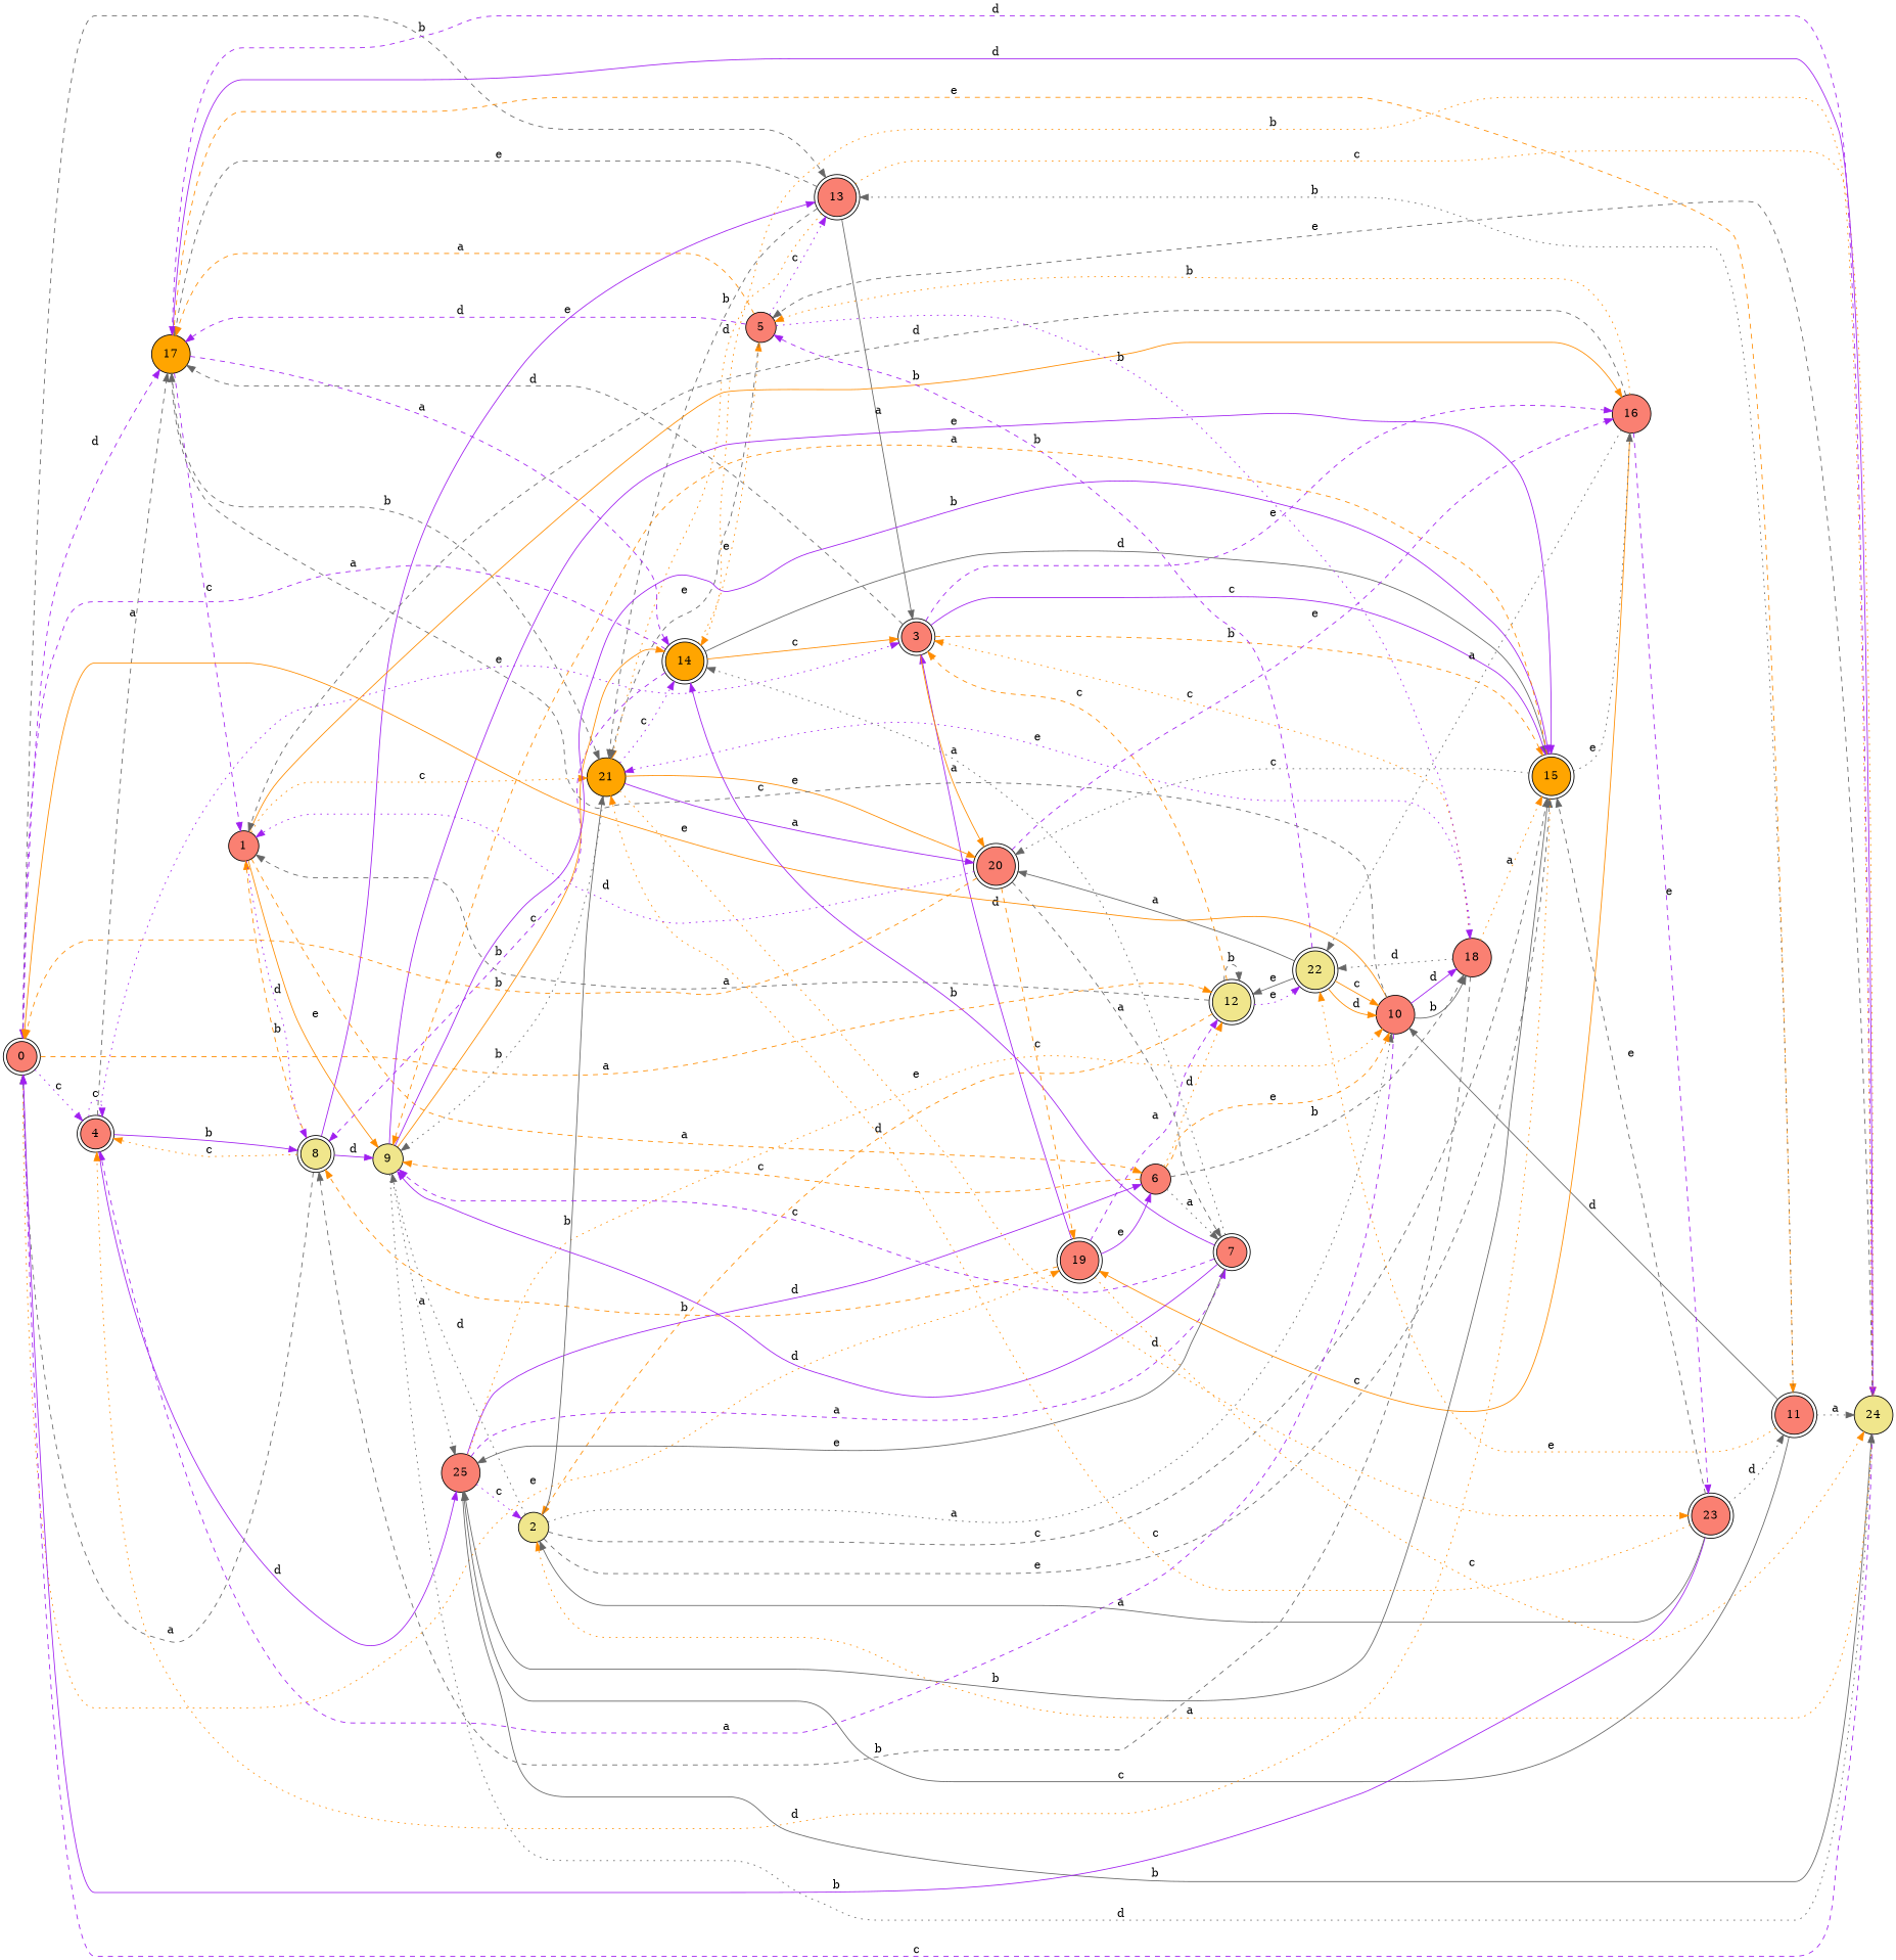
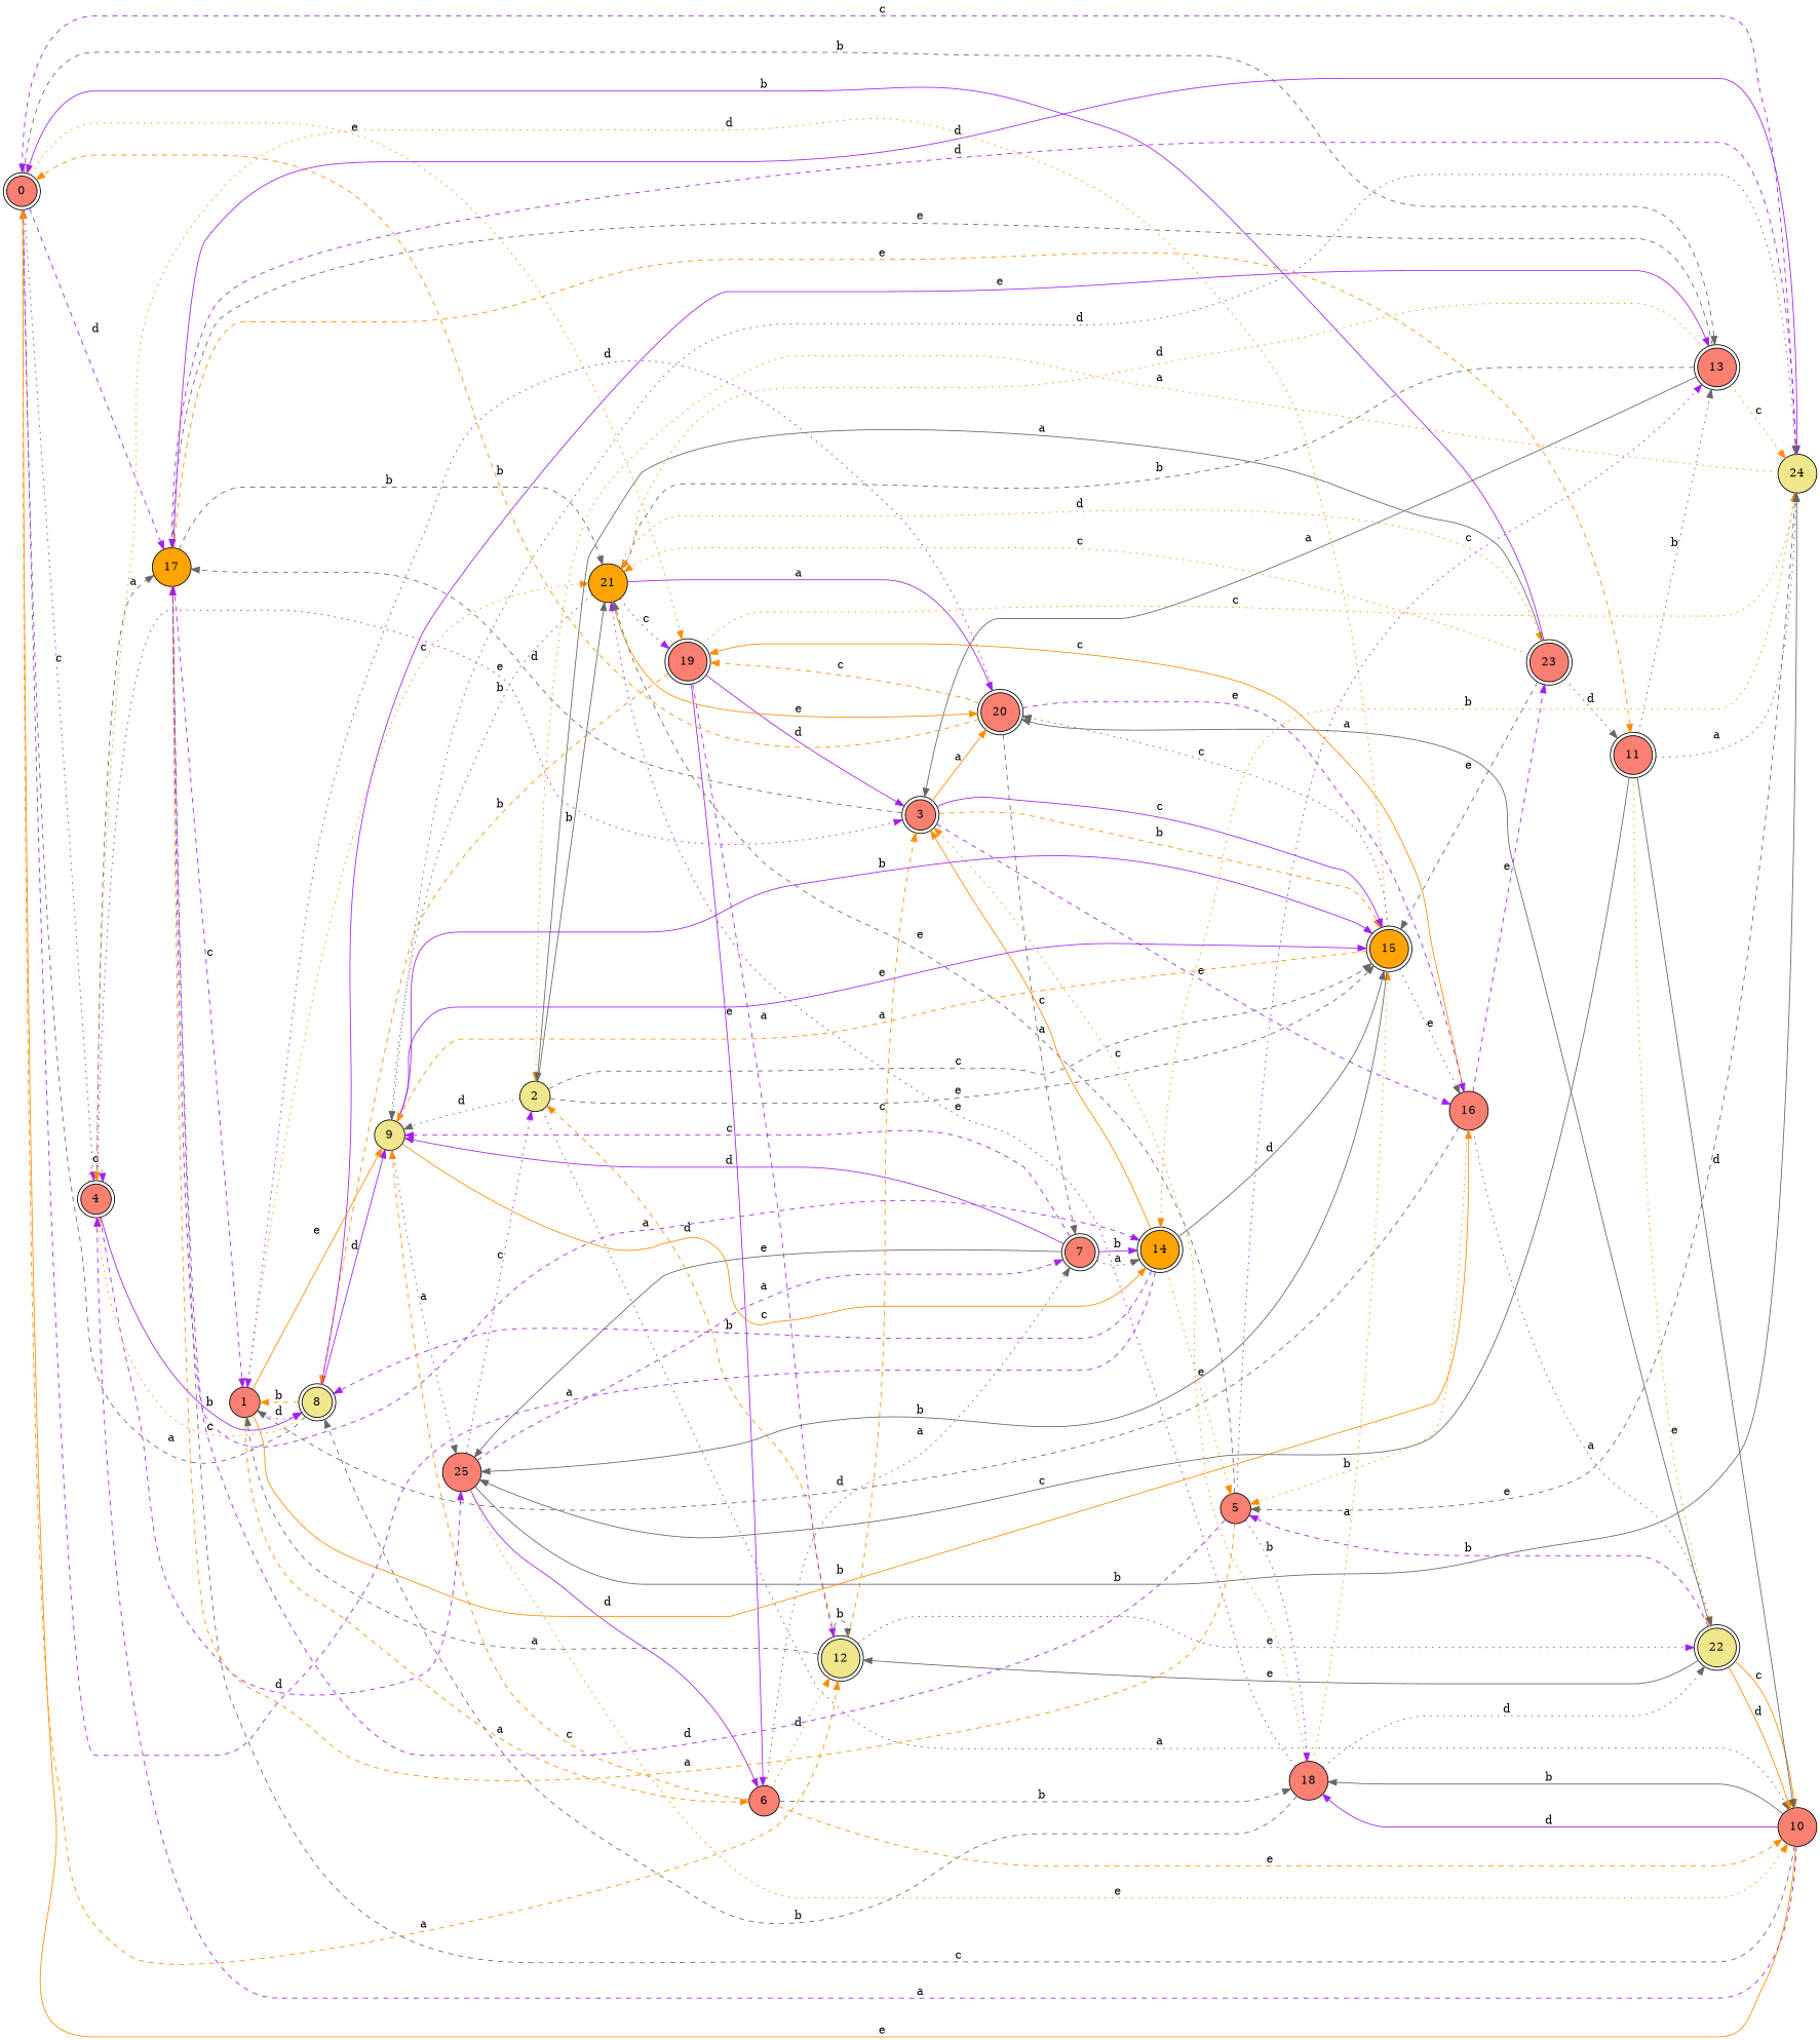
  digraph {
    rankdir=LR
    node [color=black fillcolor=salmon shape=doublecircle style="rounded,filled"]
    edge [color=gray40 style=dashed]
    n1 [label=0]
    n2 [label=4]
    n3 [fillcolor=khaki label=12]
    n4 [label=13]
    n5 [fillcolor=orange label=17 shape=circle style=filled]
    n6 [label=19]
    n7 [fillcolor=khaki label=8]
    n8 [label=3]
    n9 [label=25 shape=circle style=filled]
    n10 [label=1 shape=circle style=filled]
    n11 [fillcolor=khaki label=2 shape=circle style=filled]
    n12 [fillcolor=khaki label=22]
    n13 [fillcolor=orange label=21 shape=circle style=filled]
    n14 [fillcolor=khaki label=24 shape=circle style=filled]
    n15 [fillcolor=orange label=14]
    n16 [label=11]
    n17 [label=6 shape=circle]
    n18 [fillcolor=khaki label=9 shape=circle style=filled]
    n19 [label=16 shape=circle style=filled]
    n20 [label=10 shape=circle style=filled]
    n21 [label=18 shape=circle style=filled]
    n22 [label=7]
    n23 [fillcolor=orange label=15]
    n24 [label=5 shape=circle style=filled]
    n25 [label=23]
    n26 [label=20]
    n1 -> n2 [color=purple label=c style=dotted]
    n1 -> n3 [color=darkorange label=a]
    n1 -> n4 [label=b]
    n1 -> n5 [color=purple label=d]
    n1 -> n6 [color=darkorange label=e style=dotted]
    n2 -> n2 [color=purple label=c style=dotted]
    n2 -> n5 [label=a]
    n2 -> n7 [color=purple label=b style=solid]
    n2 -> n8 [color=purple label=e style=dotted]
-   n2 -> n9 [color=purple label=d style=solid]
+   n2 -> n9 [color=purple label=d]
    n3 -> n3 [label=b]
    n3 -> n8 [color=darkorange label=c]
    n3 -> n10 [label=a]
    n3 -> n11 [color=darkorange label=d]
    n3 -> n12 [color=purple label=e style=dotted]
    n4 -> n5 [label=e]
    n4 -> n8 [label=a style=solid]
    n4 -> n13 [label=b]
    n4 -> n13 [color=darkorange label=d style=dotted]
    n4 -> n14 [color=darkorange label=c style=dotted]
    n5 -> n10 [color=purple label=c]
    n5 -> n13 [label=b]
    n5 -> n14 [color=purple label=d style=solid]
    n5 -> n15 [color=purple label=a]
    n5 -> n16 [color=darkorange label=e]
    n6 -> n3 [color=purple label=a]
    n6 -> n7 [color=darkorange label=b]
    n6 -> n8 [color=purple label=d style=solid]
    n6 -> n14 [color=darkorange label=c style=dotted]
    n6 -> n17 [color=purple label=e style=solid]
    n7 -> n1 [label=a]
    n7 -> n2 [color=darkorange label=c style=dotted]
    n7 -> n4 [color=purple label=e style=solid]
    n7 -> n10 [color=darkorange label=b]
    n7 -> n18 [color=purple label=d style=solid]
    n8 -> n5 [label=d]
    n8 -> n19 [color=purple label=e]
    n8 -> n23 [color=darkorange label=b]
    n8 -> n23 [color=purple label=c style=solid]
    n8 -> n26 [color=darkorange label=a style=solid]
    n9 -> n11 [color=purple label=c style=dotted]
    n9 -> n14 [label=b style=solid]
    n9 -> n17 [color=purple label=d style=solid]
    n9 -> n20 [color=darkorange label=e style=dotted]
    n9 -> n22 [color=purple label=a]
    n10 -> n7 [color=purple label=d style=dotted]
    n10 -> n13 [color=darkorange label=c style=dotted]
    n10 -> n17 [color=darkorange label=a]
    n10 -> n18 [color=darkorange label=e style=solid]
    n10 -> n19 [color=darkorange label=b style=solid]
    n11 -> n13 [label=b style=solid]
    n11 -> n18 [label=d style=dotted]
    n11 -> n20 [label=a style=dotted]
    n11 -> n23 [label=c]
    n11 -> n23 [label=e]
    n12 -> n3 [label=e style=solid]
    n12 -> n20 [color=darkorange label=c style=solid]
    n12 -> n20 [color=darkorange label=d style=solid]
    n12 -> n24 [color=purple label=b]
    n12 -> n26 [label=a style=solid]
-   n13 -> n15 [color=purple label=c style=dotted]
+   n13 -> n6 [color=purple label=c style=dotted]
    n13 -> n18 [label=b style=dotted]
    n13 -> n25 [color=darkorange label=d style=dotted]
    n13 -> n26 [color=purple label=a style=solid]
    n13 -> n26 [color=darkorange label=e style=solid]
    n14 -> n1 [color=purple label=c]
    n14 -> n5 [color=purple label=d]
    n14 -> n11 [color=darkorange label=a style=dotted]
    n14 -> n15 [color=darkorange label=b style=dotted]
    n14 -> n24 [label=e]
    n15 -> n1 [color=purple label=a]
    n15 -> n7 [color=purple label=b]
    n15 -> n8 [color=darkorange label=c style=solid]
    n15 -> n23 [label=d style=solid]
    n15 -> n24 [color=darkorange label=e style=dotted]
    n16 -> n4 [label=b style=dotted]
    n16 -> n9 [label=c style=solid]
    n16 -> n12 [color=darkorange label=e style=dotted]
    n16 -> n14 [label=a style=dotted]
    n16 -> n20 [label=d style=solid]
    n17 -> n3 [color=darkorange label=d style=dotted]
    n17 -> n18 [color=darkorange label=c]
    n17 -> n20 [color=darkorange label=e]
    n17 -> n21 [label=b]
    n17 -> n22 [label=a style=dotted]
    n18 -> n9 [label=a style=dotted]
    n18 -> n14 [label=d style=dotted]
    n18 -> n15 [color=darkorange label=c style=solid]
    n18 -> n23 [color=purple label=b style=solid]
    n18 -> n23 [color=purple label=e style=solid]
    n19 -> n6 [color=darkorange label=c style=solid]
    n19 -> n10 [label=d]
    n19 -> n12 [label=a style=dotted]
    n19 -> n24 [color=darkorange label=b style=dotted]
    n19 -> n25 [color=purple label=e]
    n20 -> n1 [color=darkorange label=e style=solid]
    n20 -> n2 [color=purple label=a]
    n20 -> n5 [label=c]
    n20 -> n21 [label=b style=solid]
    n20 -> n21 [color=purple label=d style=solid]
    n21 -> n7 [label=b]
    n21 -> n8 [color=darkorange label=c style=dotted]
    n21 -> n12 [label=d style=dotted]
    n21 -> n13 [color=purple label=e style=dotted]
    n21 -> n23 [color=darkorange label=a style=dotted]
    n22 -> n9 [label=e style=solid]
    n22 -> n15 [label=a style=dotted]
    n22 -> n15 [color=purple label=b style=solid]
    n22 -> n18 [color=purple label=c]
    n22 -> n18 [color=purple label=d style=solid]
    n23 -> n2 [color=darkorange label=d style=dotted]
    n23 -> n9 [label=b style=solid]
    n23 -> n18 [color=darkorange label=a]
    n23 -> n19 [label=e style=dotted]
    n23 -> n26 [label=c style=dotted]
    n24 -> n4 [color=purple label=c style=dotted]
    n24 -> n5 [color=darkorange label=a]
    n24 -> n5 [color=purple label=d]
    n24 -> n13 [label=e]
    n24 -> n21 [color=purple label=b style=dotted]
    n25 -> n1 [color=purple label=b style=solid]
    n25 -> n11 [label=a style=solid]
    n25 -> n13 [color=darkorange label=c style=dotted]
    n25 -> n16 [label=d style=dotted]
    n25 -> n23 [label=e]
    n26 -> n1 [color=darkorange label=b]
    n26 -> n6 [color=darkorange label=c]
    n26 -> n10 [color=purple label=d style=dotted]
    n26 -> n19 [color=purple label=e]
    n26 -> n22 [label=a]
  }
